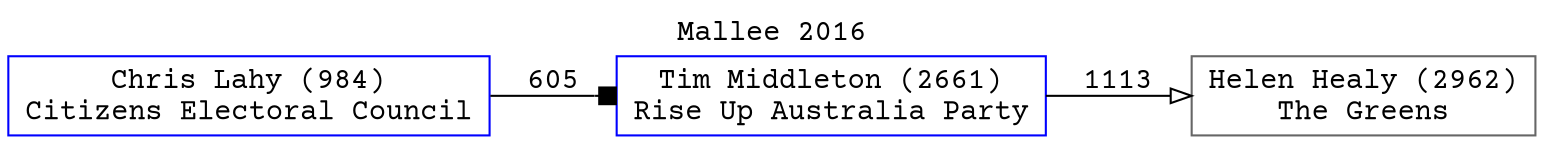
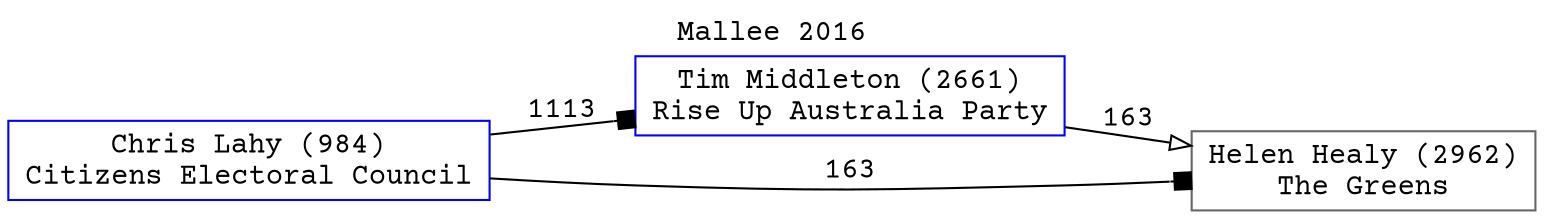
  digraph {
    fontname="Courier Prime"
    label="Mallee 2016"
    labelloc=t
    mclimit=10
    rankdir=LR
    node [color=blue fontname="Courier Prime" shape=box]
    edge [arrowhead=box fontname="Courier Prime"]
    n1 [label="Tim Middleton (2661)\nRise Up Australia Party"]
    n2 [color=gray40 label="Helen Healy (2962)\nThe Greens"]
    n3 [label="Chris Lahy (984)\nCitizens Electoral Council"]
-   n1 -> n2 [arrowhead=onormal label=1113]
-   n3 -> n1 [label=605]
+   n1 -> n2 [arrowhead=onormal label=163]
+   n3 -> n1 [label=1113]
+   n3 -> n2 [label=163]
  }
